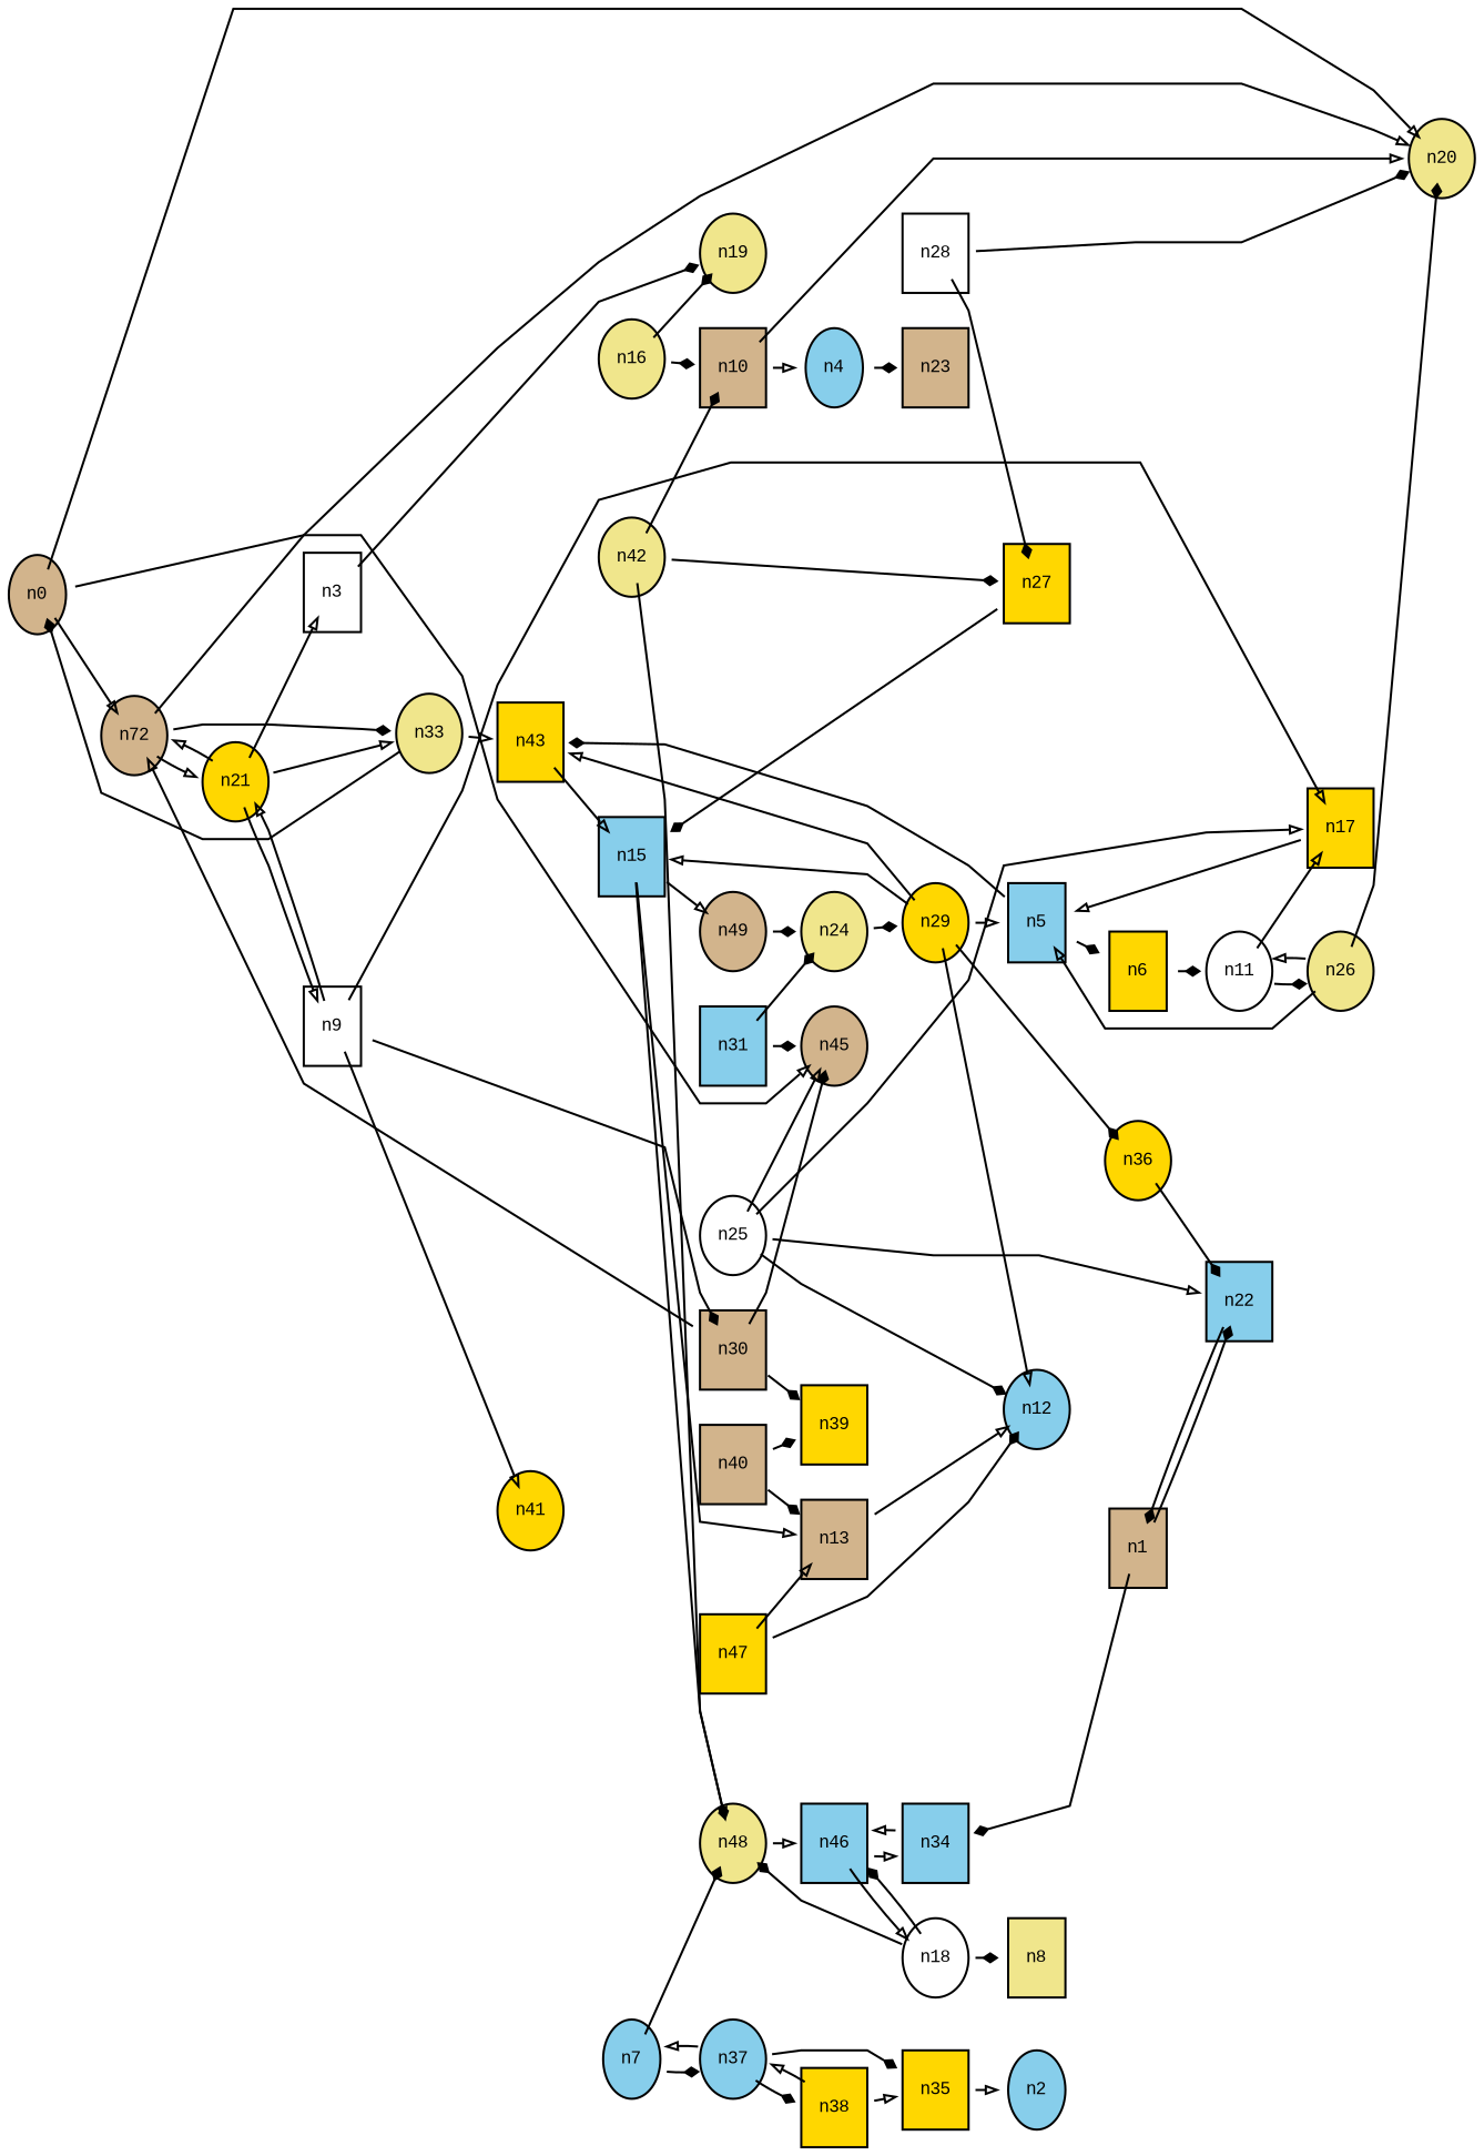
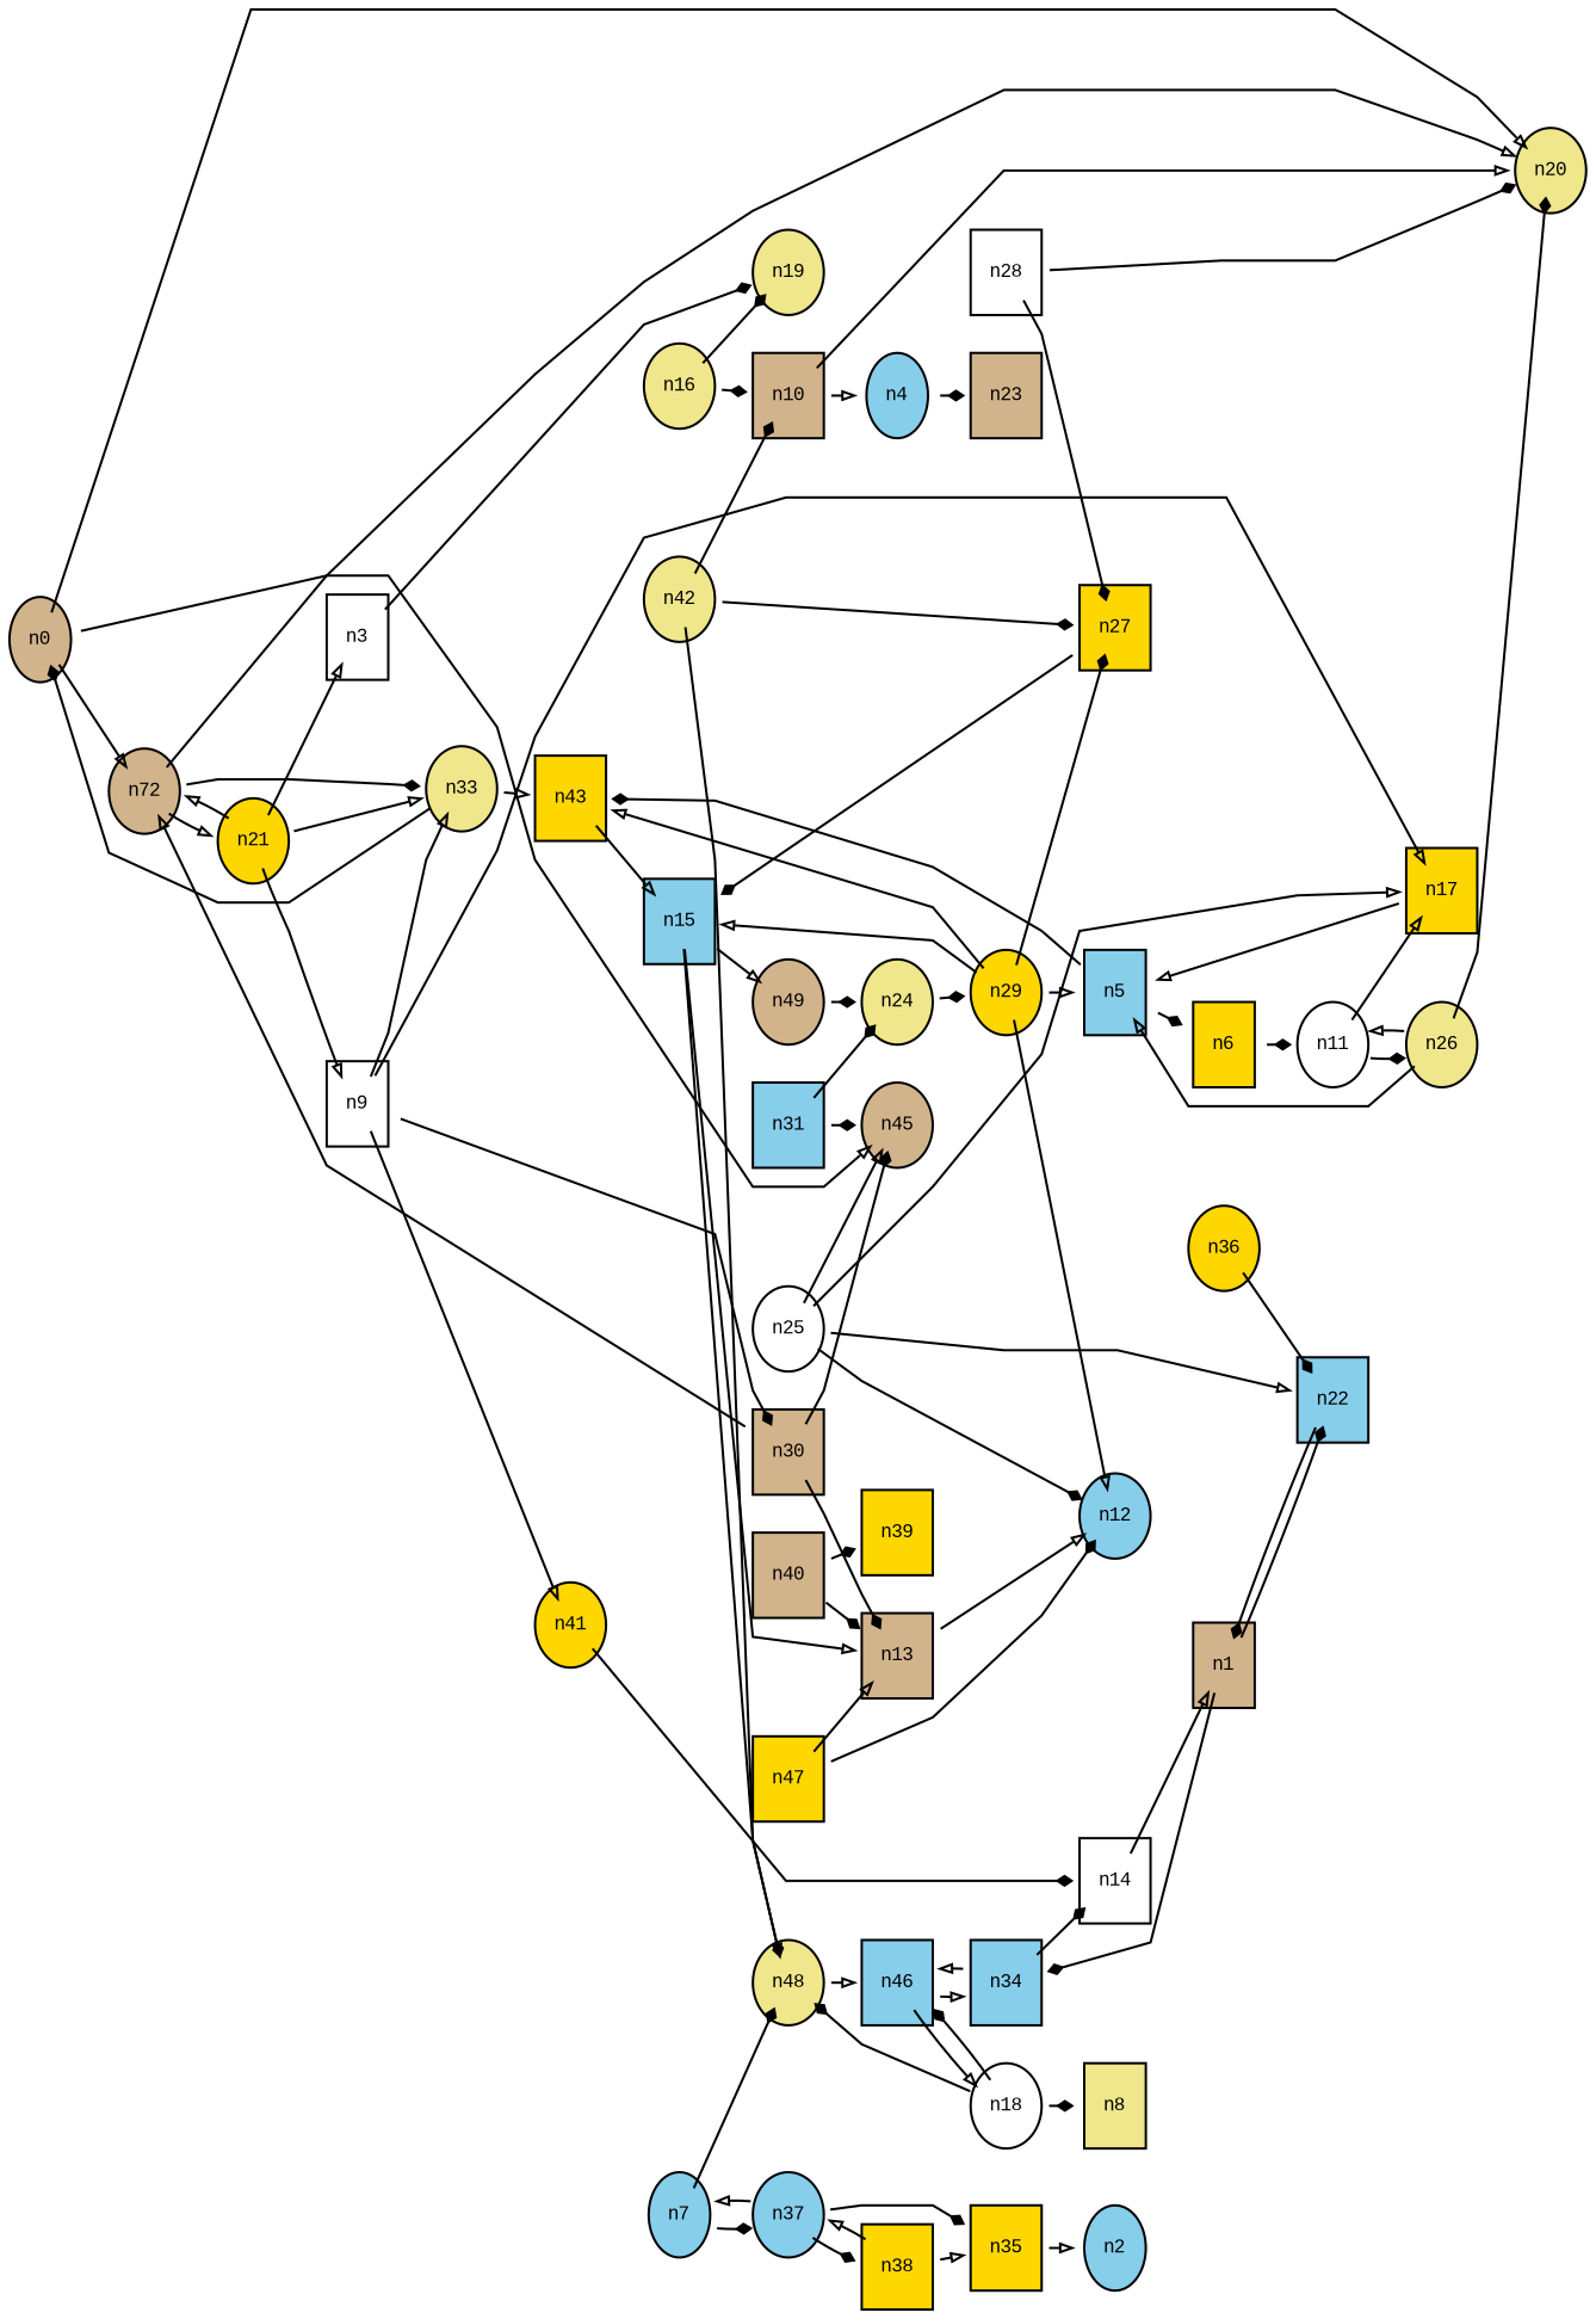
  digraph {
    fontname="Liberation Mono"
    fontsize=8
    nodesep=0.22
    nodesize=0.16
    rankdir=LR
    ranksep=0.22
    splines=polyline
    node [fillcolor=gold fixedsize=shape fontname="Liberation Mono" fontsize=8 shape=box style=filled]
    edge [arrowhead=onormal arrowsize=0.5 fontname="Liberation Mono"]
    n0 [fillcolor=tan shape=ellipse width=0.32]
    n20 [fillcolor=khaki shape=ellipse width=0.32]
    n32 [fillcolor=tan label=n72 shape=ellipse width=0.32]
    n45 [fillcolor=tan shape=ellipse width=0.32]
    n33 [fillcolor=khaki shape=ellipse width=0.32]
    n21 [shape=ellipse width=0.32]
    n43 [width=0.32]
    n3 [fillcolor=white width=0.32]
    n9 [fillcolor=white width=0.32]
    n15 [fillcolor=skyblue width=0.32]
    n19 [fillcolor=khaki shape=ellipse width=0.32]
    n17 [width=0.32]
    n30 [fillcolor=tan width=0.32]
    n41 [shape=ellipse width=0.32]
    n22 [fillcolor=skyblue width=0.32]
    n1 [fillcolor=tan width=0.32]
    n34 [fillcolor=skyblue width=0.32]
+   n14 [fillcolor=white width=0.32]
    n46 [fillcolor=skyblue width=0.32]
    n18 [fillcolor=white shape=ellipse width=0.32]
    n48 [fillcolor=khaki shape=ellipse width=0.32]
    n8 [fillcolor=khaki width=0.32]
    n4 [fillcolor=skyblue shape=ellipse width=0.32]
    n23 [fillcolor=tan width=0.32]
    n13 [fillcolor=tan width=0.32]
    n49 [fillcolor=tan shape=ellipse width=0.32]
    n12 [fillcolor=skyblue shape=ellipse width=0.32]
    n24 [fillcolor=khaki shape=ellipse width=0.32]
    n29 [shape=ellipse width=0.32]
    n5 [fillcolor=skyblue width=0.32]
    n6 [width=0.32]
    n11 [fillcolor=white shape=ellipse width=0.32]
    n26 [fillcolor=khaki shape=ellipse width=0.32]
    n37 [fillcolor=skyblue shape=ellipse width=0.32]
    n35 [width=0.32]
    n38 [width=0.32]
    n7 [fillcolor=skyblue shape=ellipse width=0.32]
    n2 [fillcolor=skyblue shape=ellipse width=0.32]
    n39 [width=0.32]
    n10 [fillcolor=tan width=0.32]
    n27 [width=0.32]
    n16 [fillcolor=khaki shape=ellipse width=0.32]
    n25 [fillcolor=white shape=ellipse width=0.32]
    n28 [fillcolor=white width=0.32]
    n31 [fillcolor=skyblue width=0.32]
    n36 [shape=ellipse width=0.32]
    n40 [fillcolor=tan width=0.32]
    n42 [fillcolor=khaki shape=ellipse width=0.32]
    n47 [width=0.32]
    n0 -> n20
    n0 -> n32
    n0 -> n45
    n32 -> n20
    n32 -> n33 [arrowhead=diamond]
    n32 -> n21
    n33 -> n0 [arrowhead=diamond]
    n33 -> n43
    n21 -> n32
    n21 -> n33
    n21 -> n3
    n21 -> n9
    n43 -> n15
    n3 -> n19 [arrowhead=diamond]
-   n9 -> n21
+   n9 -> n33
    n9 -> n17
    n9 -> n30 [arrowhead=diamond]
    n9 -> n41
    n15 -> n48 [arrowhead=diamond]
    n15 -> n13
    n15 -> n49
    n17 -> n5
    n30 -> n32
    n30 -> n45 [arrowhead=diamond]
-   n30 -> n39 [arrowhead=diamond]
+   n30 -> n13 [arrowhead=diamond]
+   n41 -> n14 [arrowhead=diamond]
    n22 -> n1 [arrowhead=diamond]
    n1 -> n22 [arrowhead=diamond]
    n1 -> n34 [arrowhead=diamond]
+   n34 -> n14 [arrowhead=diamond]
    n34 -> n46
+   n14 -> n1
    n46 -> n34
    n46 -> n18
    n18 -> n46 [arrowhead=diamond]
    n18 -> n48 [arrowhead=diamond]
    n18 -> n8 [arrowhead=diamond]
    n48 -> n46
    n4 -> n23 [arrowhead=diamond]
    n13 -> n12
    n49 -> n24 [arrowhead=diamond]
    n24 -> n29 [arrowhead=diamond]
    n29 -> n43
    n29 -> n15
    n29 -> n12
    n29 -> n5
-   n29 -> n36 [arrowhead=diamond]
+   n29 -> n27 [arrowhead=diamond]
    n5 -> n43 [arrowhead=diamond]
    n5 -> n6 [arrowhead=diamond]
    n6 -> n11 [arrowhead=diamond]
    n11 -> n17
    n11 -> n26 [arrowhead=diamond]
    n26 -> n20 [arrowhead=diamond]
    n26 -> n5
    n26 -> n11
    n37 -> n35 [arrowhead=diamond]
    n37 -> n38 [arrowhead=diamond]
    n37 -> n7
    n35 -> n2
    n38 -> n37
    n38 -> n35
    n7 -> n48 [arrowhead=diamond]
    n7 -> n37 [arrowhead=diamond]
    n10 -> n20
    n10 -> n4
    n27 -> n15 [arrowhead=diamond]
    n16 -> n19 [arrowhead=diamond]
    n16 -> n10 [arrowhead=diamond]
    n25 -> n45
    n25 -> n17
    n25 -> n22
    n25 -> n12 [arrowhead=diamond]
    n28 -> n20 [arrowhead=diamond]
    n28 -> n27 [arrowhead=diamond]
    n31 -> n45 [arrowhead=diamond]
    n31 -> n24 [arrowhead=diamond]
    n36 -> n22 [arrowhead=diamond]
    n40 -> n13 [arrowhead=diamond]
    n40 -> n39 [arrowhead=diamond]
    n42 -> n48
    n42 -> n10 [arrowhead=diamond]
    n42 -> n27 [arrowhead=diamond]
    n47 -> n13
    n47 -> n12 [arrowhead=diamond]
  }
